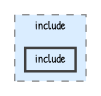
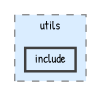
  digraph {
    compound=true
    fontname="Patrick Hand"
    n1 [color=grey25 fillcolor="#daedff" fontname="Patrick Hand" fontsize=10 height=0.2 label=include shape=box style="filled,bold" width=0.4]
    subgraph cluster_1 {
      bgcolor="#daedff"
      fontsize=10
-     label=include
+     label=utils
      pencolor=grey50
      style="filled,dashed"
      n1
    }
  }
